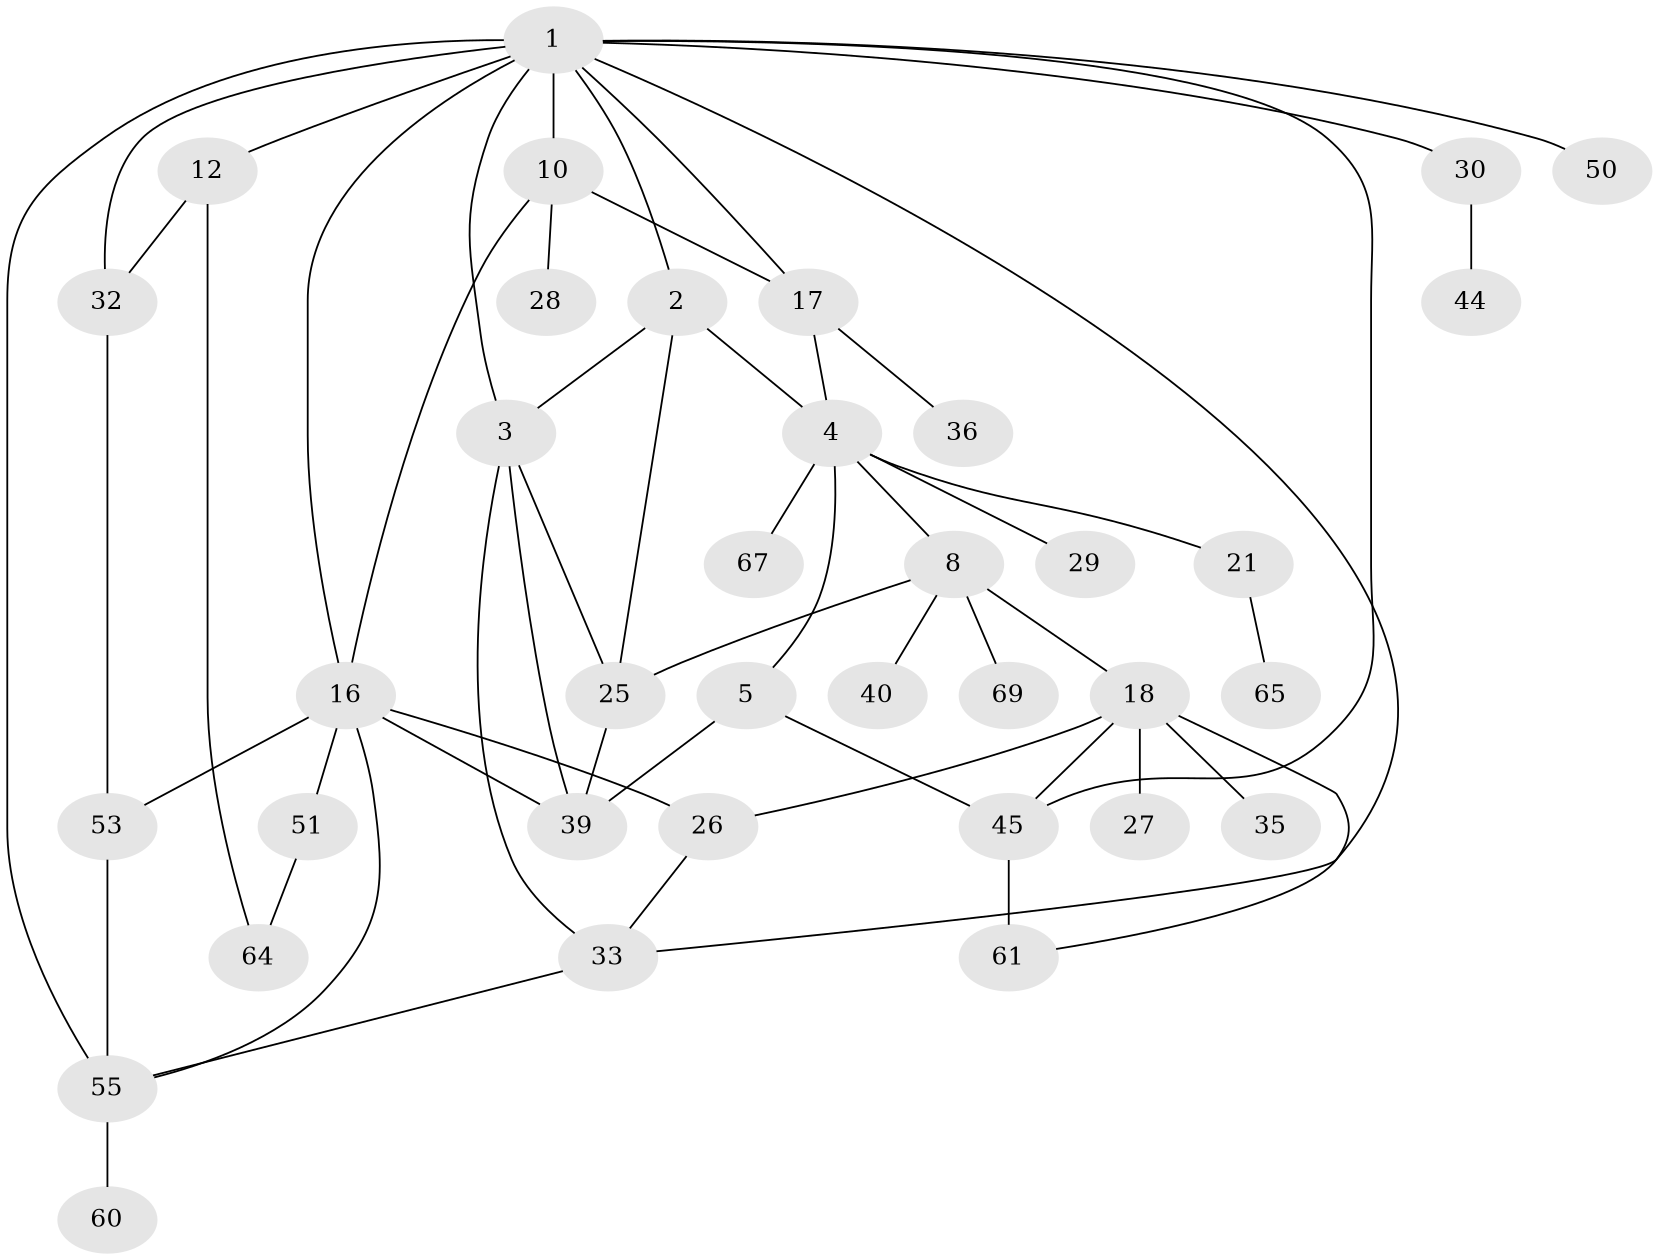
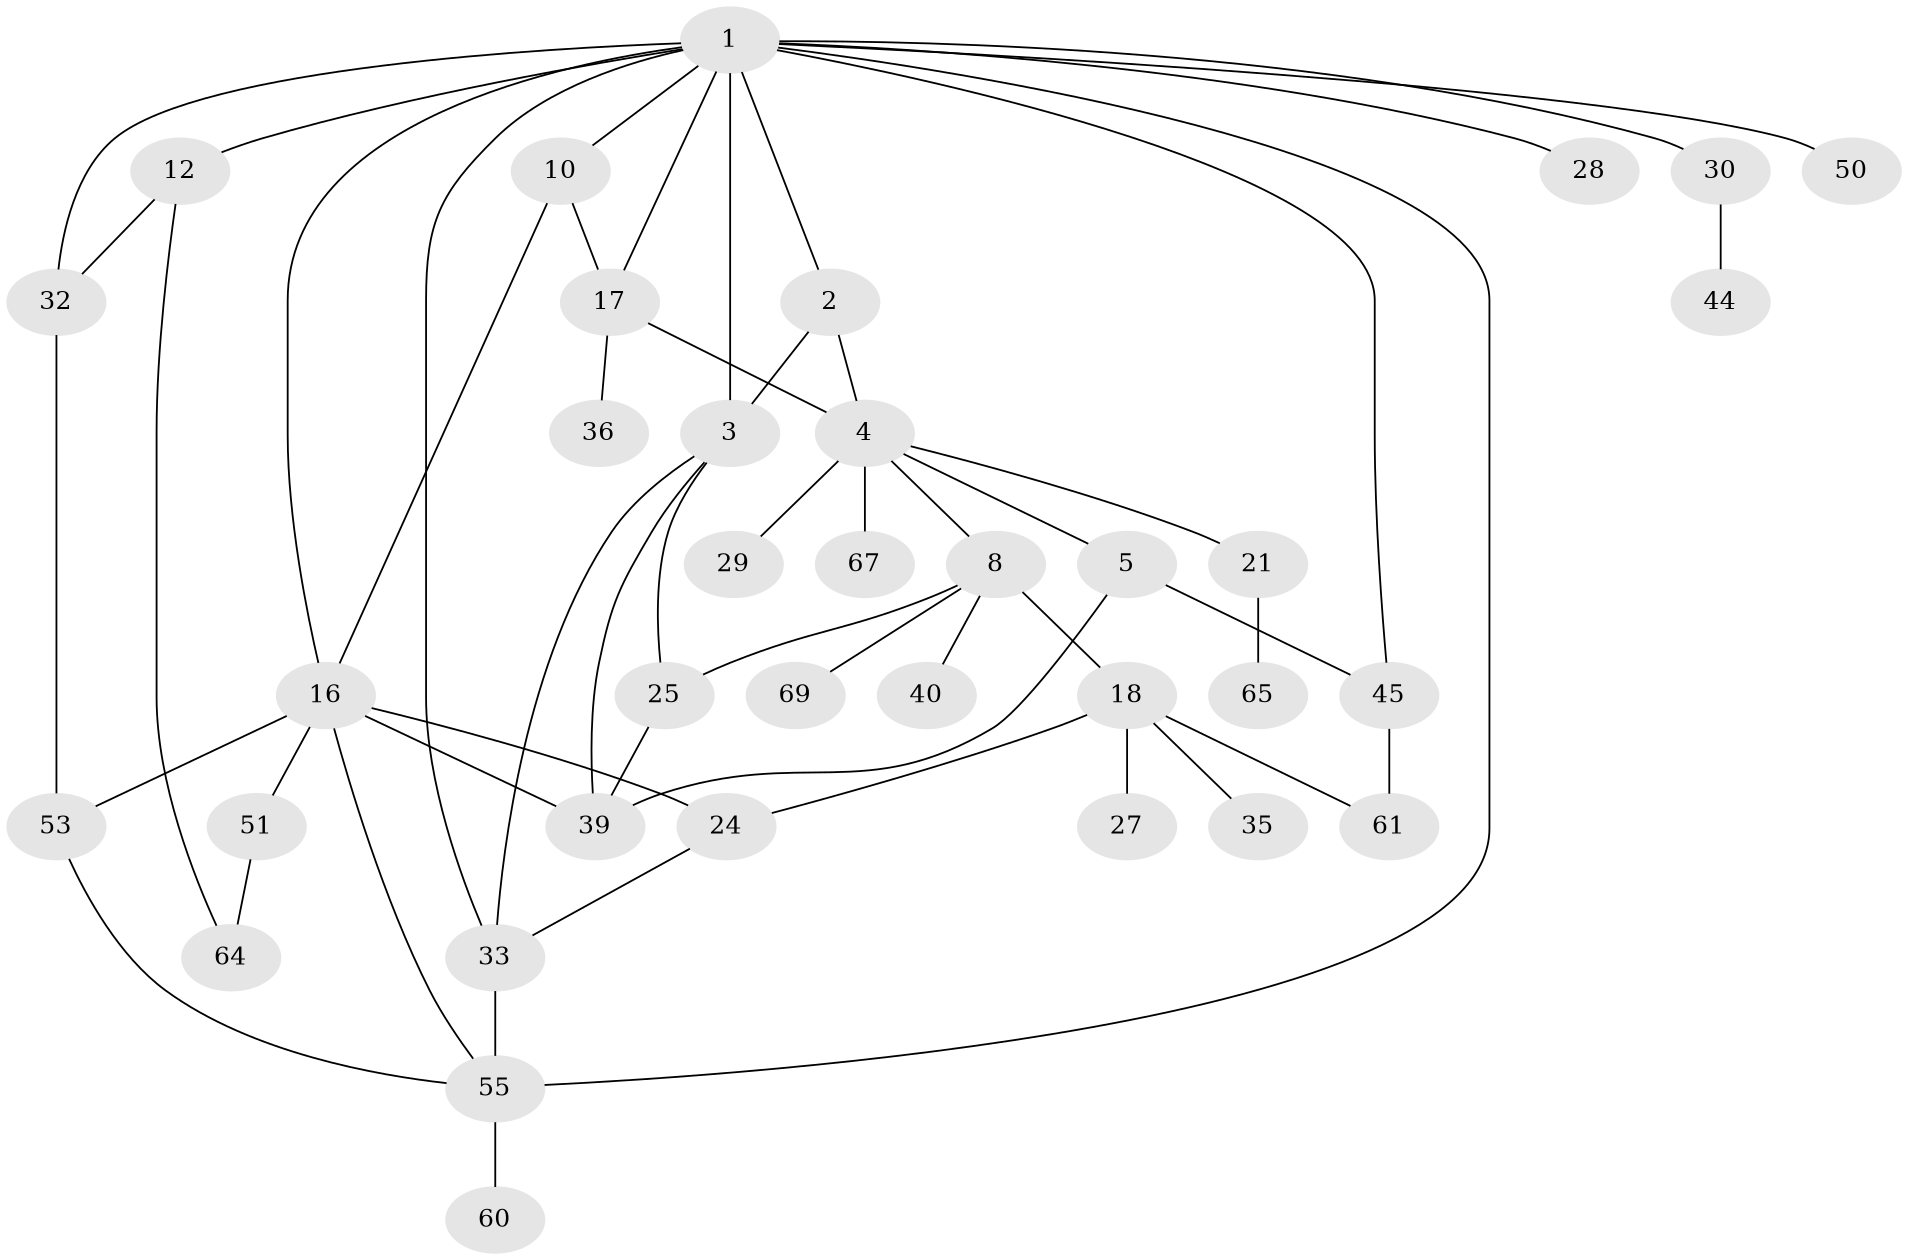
  graph {
    node [color=gray90 style=filled]
    1 [super="+11+6+7"]
    2
    3 [super="+13"]
    10 [super="+54"]
    12
    16 [super="+31"]
    17
    28
    30 [super="+47+48"]
    32
    33 [super="+71"]
    45 [super="+59"]
    50
    55 [super="+57"]
    4
    25 [super="+42+49"]
    n17 [label=39]
    5 [super="+66+41"]
    8
    21
    29
    67
    64
-   24 [super="+52" label=26]
+   24 [super="+52"]
    51
    53
    36
    44 [super="+72"]
    61
    60
    18 [super="+19"]
    40
    69
    65
    27
    35
    1 -- 2
    1 -- 3 [weight=2]
    1 -- 10 [weight=2]
    1 -- 12 [weight=2]
    1 -- 16
    1 -- 17 [weight=2]
-   10 -- 28
+   1 -- 28
    1 -- 30 [weight=2]
    1 -- 32
    1 -- 33
    1 -- 45
    1 -- 50
    1 -- 55 [weight=2]
    2 -- 3
    2 -- 4
-   2 -- 25
    3 -- 33
    3 -- 25
    3 -- n17
    10 -- 16
    10 -- 17 [weight=2]
    12 -- 32
    12 -- 64
    16 -- 55
    16 -- n17 [weight=2]
    16 -- 24
    16 -- 51
    16 -- 53
    17 -- 4
    17 -- 36
    30 -- 44
    32 -- 53
    33 -- 55
    45 -- 61 [weight=2]
    55 -- 60
    4 -- 5
    4 -- 8
    4 -- 21
    4 -- 29
    4 -- 67
    25 -- n17
    5 -- 45
    5 -- n17
    8 -- 25
    8 -- 18
    8 -- 40
    8 -- 69
    21 -- 65
    24 -- 33
    51 -- 64
    53 -- 55
-   18 -- 45
    18 -- 24
    18 -- 61
    18 -- 27 [weight=2]
    18 -- 35
  }
